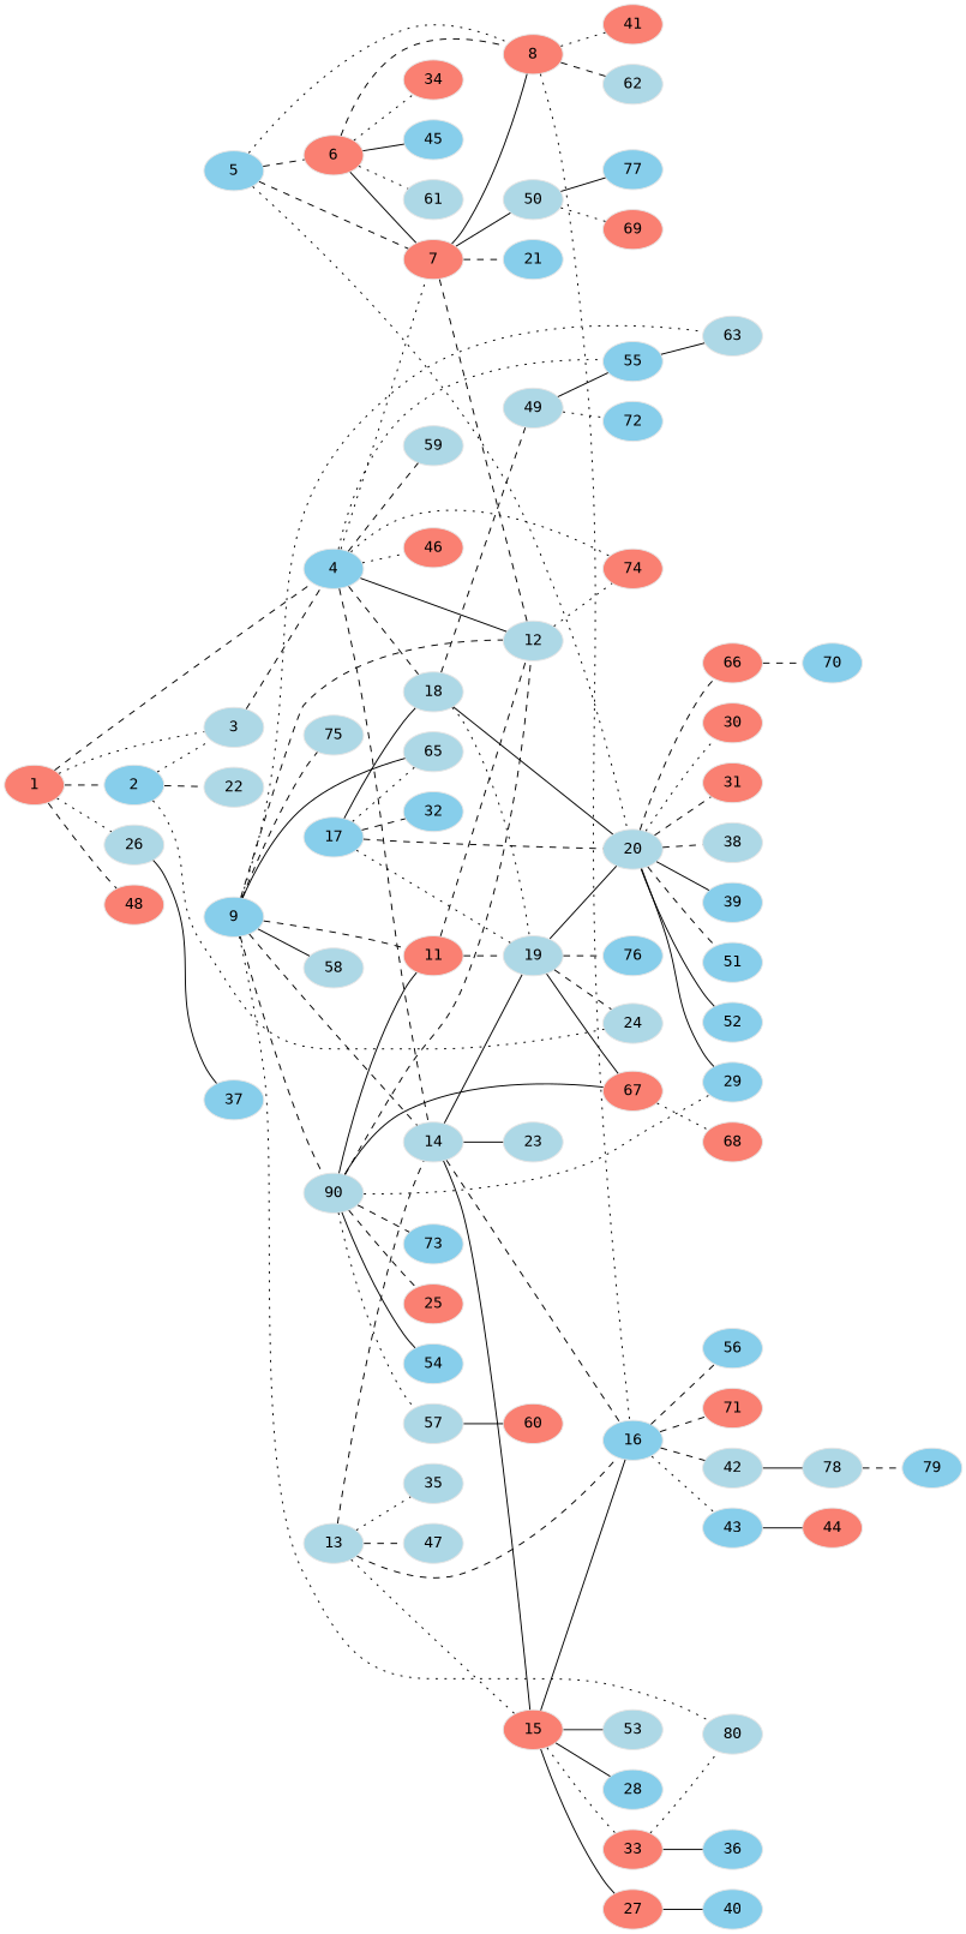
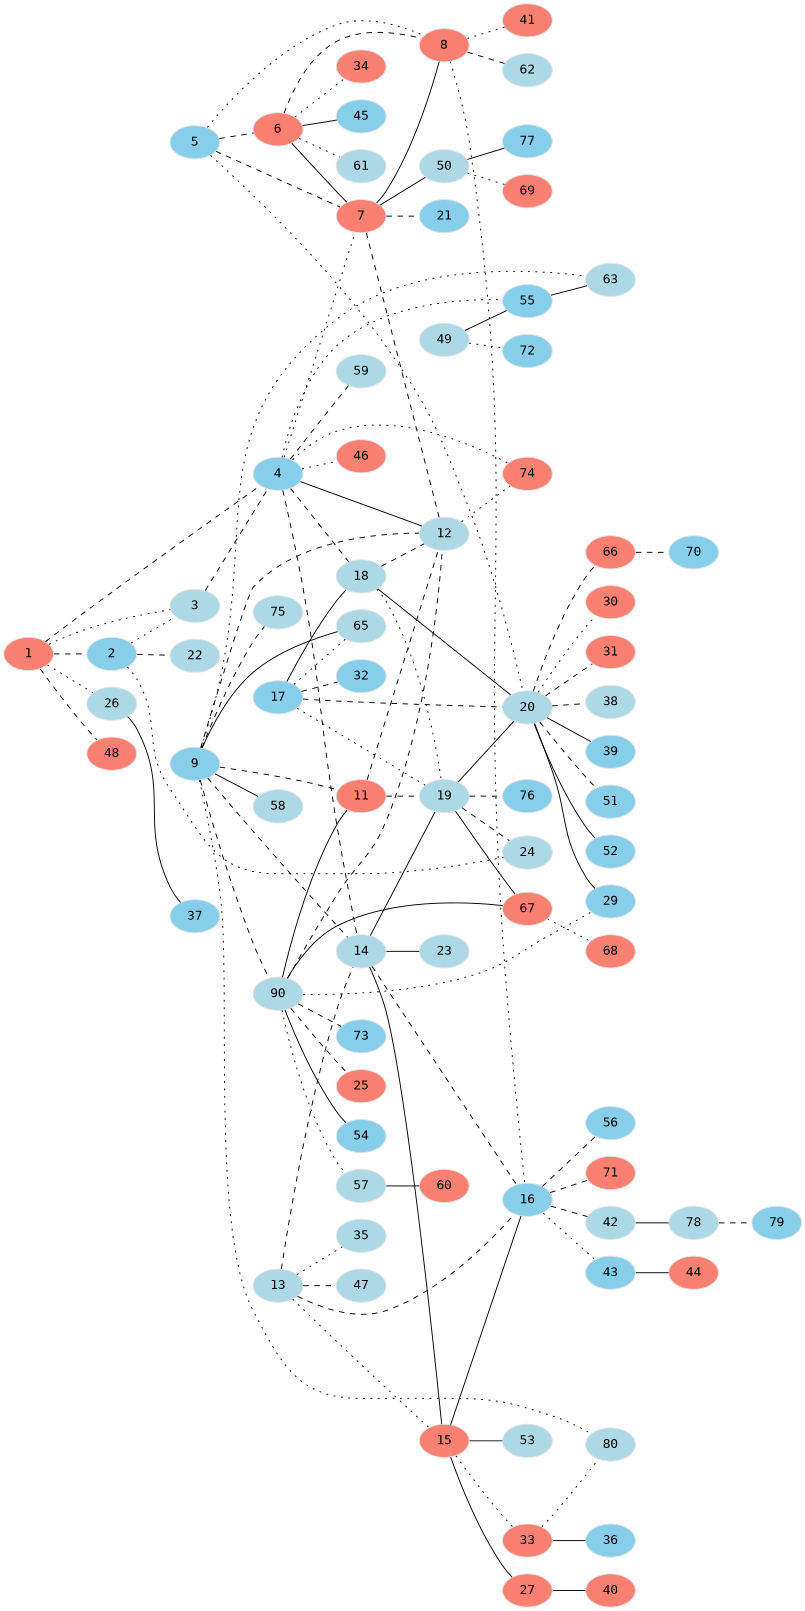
  graph {
    fontname="DejaVu Sans Mono"
    rankdir=LR
    node [color=gray90 fillcolor=lightblue fontname="DejaVu Sans Mono" style=filled]
    edge [fontname="DejaVu Sans Mono" style=dashed]
    1 [fillcolor=salmon]
    2 [fillcolor=skyblue]
    3
    4 [fillcolor=skyblue]
    26
    48 [fillcolor=salmon]
    22
    24
    7 [fillcolor=salmon]
    12
    14
    18
    46 [fillcolor=salmon]
    55 [fillcolor=skyblue]
    59
    74 [fillcolor=salmon]
    37 [fillcolor=skyblue]
    8 [fillcolor=salmon]
    21 [fillcolor=skyblue]
    50
    16 [fillcolor=skyblue]
    19
    15 [fillcolor=salmon]
    23
    20
    49
    63
    5 [fillcolor=skyblue]
    6 [fillcolor=salmon]
    34 [fillcolor=salmon]
    45 [fillcolor=skyblue]
    61
    41 [fillcolor=salmon]
    62
    29 [fillcolor=skyblue]
    30 [fillcolor=salmon]
    31 [fillcolor=salmon]
    38
    39 [fillcolor=skyblue]
    51 [fillcolor=skyblue]
    52 [fillcolor=skyblue]
    66 [fillcolor=salmon]
    69 [fillcolor=salmon]
    77 [fillcolor=skyblue]
    42
    43 [fillcolor=skyblue]
    56 [fillcolor=skyblue]
    71 [fillcolor=salmon]
    9 [fillcolor=skyblue]
    n50 [label=90]
    11 [fillcolor=salmon]
    58
    65
    75
    80
    25 [fillcolor=salmon]
    54 [fillcolor=skyblue]
    57
    67 [fillcolor=salmon]
    73 [fillcolor=skyblue]
    60 [fillcolor=salmon]
    68 [fillcolor=salmon]
    76 [fillcolor=skyblue]
    13
    35
    47
    27 [fillcolor=salmon]
-   28 [fillcolor=skyblue]
    33 [fillcolor=salmon]
    53
-   40 [fillcolor=skyblue]
+   40 [fillcolor=salmon]
    36 [fillcolor=skyblue]
    78
    44 [fillcolor=salmon]
    17 [fillcolor=skyblue]
    32 [fillcolor=skyblue]
    72 [fillcolor=skyblue]
    70 [fillcolor=skyblue]
    79 [fillcolor=skyblue]
    1 -- 2
    1 -- 3 [style=dotted]
    1 -- 4
    1 -- 26 [style=dotted]
    1 -- 48
    2 -- 3 [style=dotted]
    2 -- 22
    2 -- 24 [style=dotted]
    3 -- 4
    4 -- 7 [style=dotted]
    4 -- 12 [style=solid]
    4 -- 14
    4 -- 18
    4 -- 46 [style=dotted]
    4 -- 55 [style=dotted]
    4 -- 59
    4 -- 74 [style=dotted]
    26 -- 37 [style=solid]
    7 -- 12
    7 -- 8 [style=solid]
    7 -- 21
    7 -- 50 [style=solid]
    12 -- 74 [style=dotted]
    14 -- 16
    14 -- 19 [style=solid]
    14 -- 15 [style=solid]
    14 -- 23 [style=solid]
    18 -- 19 [style=dotted]
    18 -- 20 [style=solid]
-   18 -- 49
+   18 -- 12
    55 -- 63 [style=solid]
    8 -- 16 [style=dotted]
    8 -- 41 [style=dotted]
    8 -- 62
    50 -- 69 [style=dotted]
    50 -- 77 [style=solid]
    16 -- 42
    16 -- 43 [style=dotted]
    16 -- 56
    16 -- 71
    19 -- 24
    19 -- 20 [style=solid]
    19 -- 67 [style=solid]
    19 -- 76
    15 -- 16 [style=solid]
    15 -- 27 [style=solid]
-   15 -- 28 [style=solid]
    15 -- 33 [style=dotted]
    15 -- 53 [style=solid]
    20 -- 29 [style=solid]
    20 -- 30 [style=dotted]
    20 -- 31
    20 -- 38
    20 -- 39 [style=solid]
    20 -- 51
    20 -- 52 [style=solid]
    20 -- 66
    49 -- 55 [style=solid]
    49 -- 72 [style=dotted]
    5 -- 7
    5 -- 8 [style=dotted]
    5 -- 20 [style=dotted]
    5 -- 6
    6 -- 7 [style=solid]
    6 -- 8
    6 -- 34 [style=dotted]
    6 -- 45 [style=solid]
    6 -- 61 [style=dotted]
    66 -- 70
    42 -- 78 [style=solid]
    43 -- 44 [style=solid]
    9 -- 12
    9 -- 14
    9 -- 63 [style=dotted]
    9 -- n50
    9 -- 11
    9 -- 58 [style=solid]
    9 -- 65 [style=solid]
    9 -- 75
    9 -- 80 [style=dotted]
    n50 -- 12
    n50 -- 29 [style=dotted]
    n50 -- 11 [style=solid]
    n50 -- 25
    n50 -- 54 [style=solid]
    n50 -- 57 [style=dotted]
    n50 -- 67 [style=solid]
    n50 -- 73
    11 -- 12
    11 -- 19
    57 -- 60 [style=solid]
    67 -- 68 [style=dotted]
    13 -- 14
    13 -- 16
    13 -- 15 [style=dotted]
    13 -- 35 [style=dotted]
    13 -- 47
    27 -- 40 [style=solid]
    33 -- 80 [style=dotted]
    33 -- 36 [style=solid]
    78 -- 79
    17 -- 18 [style=solid]
    17 -- 19 [style=dotted]
    17 -- 20
    17 -- 65 [style=dotted]
    17 -- 32
  }
